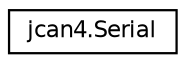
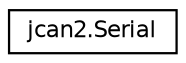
  digraph {
    rankdir=LR
-   n1 [color=black fillcolor=white fontname=Helvetica fontsize=10 height=0.2 label="jcan4.Serial" shape=record style=filled width=0.4]
+   n1 [color=black fillcolor=white fontname=Helvetica fontsize=10 height=0.2 label="jcan2.Serial" shape=record style=filled width=0.4]
  }
